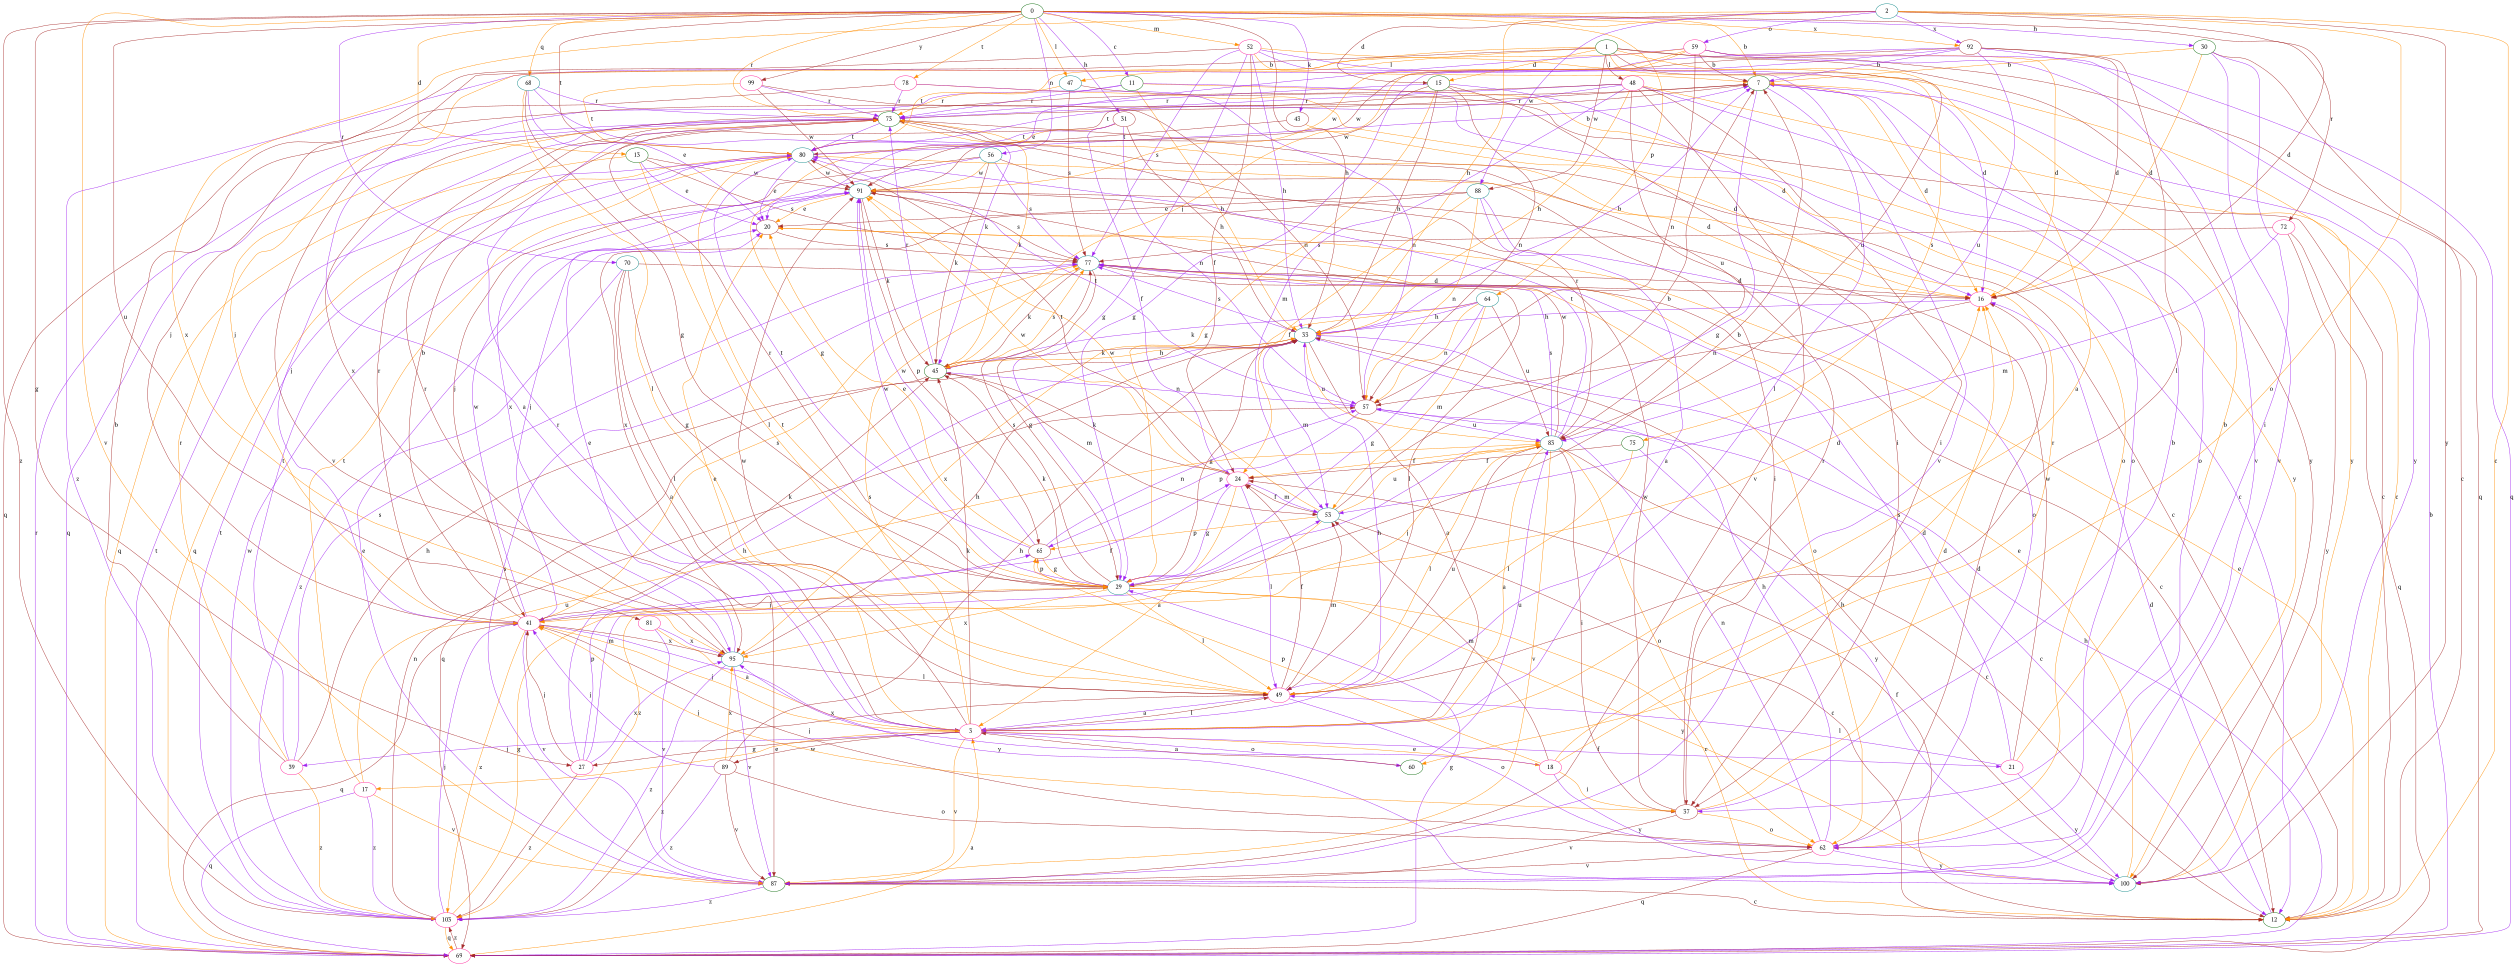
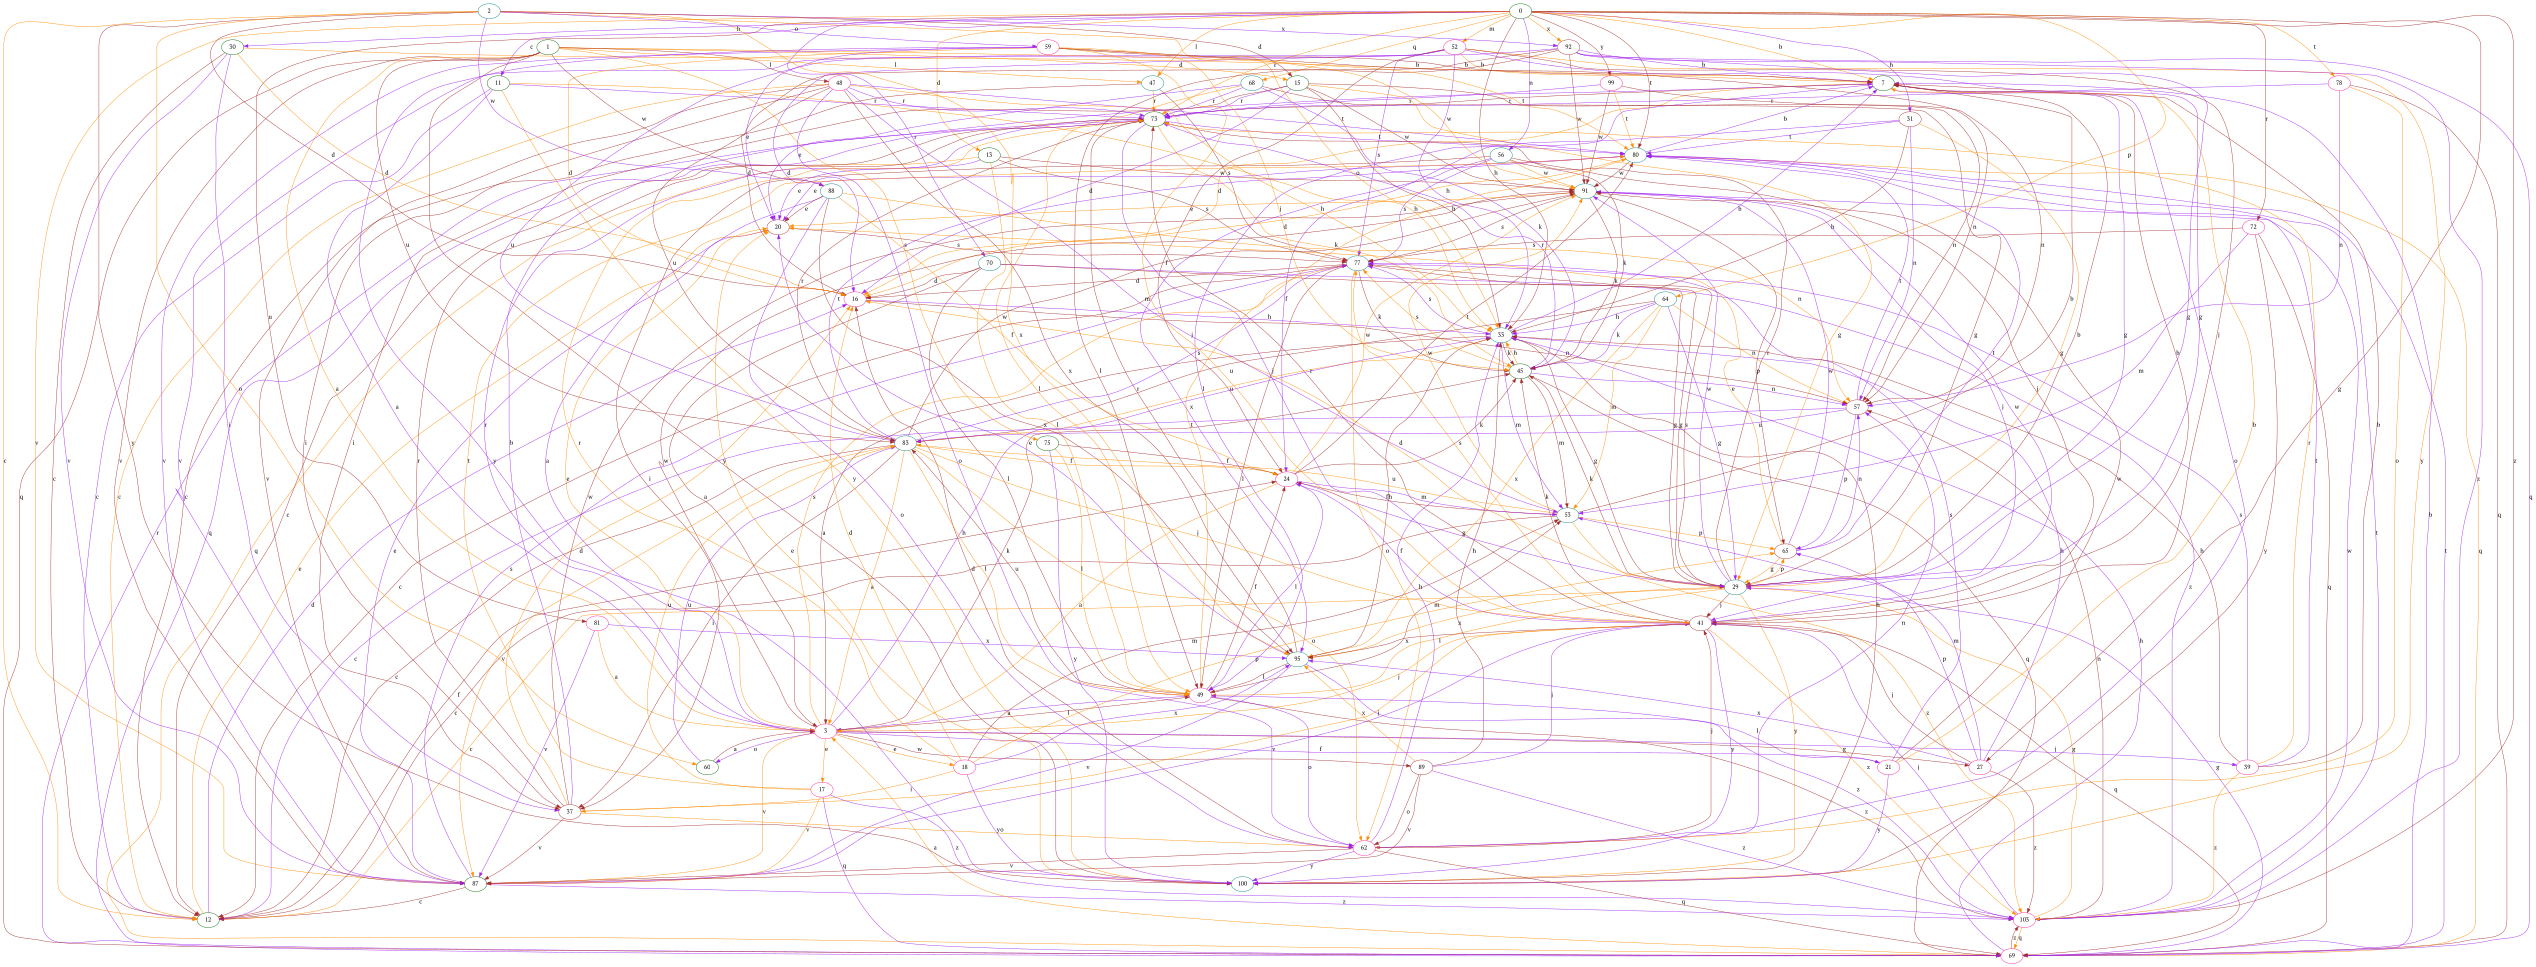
  strict digraph {
    fontname="PT Serif"
    node [color=deeppink fontname="PT Serif"]
    edge [color=purple fontname="PT Serif"]
    0 [color=darkgreen]
    7 [color=darkgreen]
    11 [color=darkgreen]
    13 [color=darkgreen]
    27
    30 [color=darkgreen]
    31 [color=brown]
    33 [color=teal]
-   43 [color=brown]
    47 [color=teal]
    52
    56 [color=teal]
    64 [color=teal]
    68 [color=teal]
    70 [color=teal]
    72
    73 [color=darkgreen]
    78
    80 [color=teal]
    81
    87 [color=darkgreen]
    92 [color=brown]
    99
    103
    16
    49
    29 [color=teal]
    62
    3
    100 [color=teal]
    12 [color=darkgreen]
    69
    20 [color=brown]
    77 [color=teal]
    91 [color=teal]
    95 [color=teal]
-   41
+   41 [color=brown]
    53 [color=teal]
    65 [color=brown]
    37 [color=brown]
    24
    57 [color=brown]
    83 [color=teal]
    45 [color=darkgreen]
    1 [color=darkgreen]
    15 [color=darkgreen]
    48
    75 [color=darkgreen]
    88 [color=teal]
    60 [color=darkgreen]
    17
    18
    21
    39
    89 [color=brown]
    2 [color=teal]
    59
    0 -> 7 [color=darkorange label=b]
    0 -> 11 [label=c]
    0 -> 13 [color=darkorange label=d]
    0 -> 27 [color=brown label=g]
    0 -> 30 [label=h]
    0 -> 31 [label=h]
    0 -> 33 [color=brown label=h]
-   0 -> 43 [label=k]
    0 -> 47 [color=darkorange label=l]
    0 -> 52 [color=darkorange label=m]
    0 -> 56 [label=n]
    0 -> 64 [color=darkorange label=p]
    0 -> 68 [color=darkorange label=q]
    0 -> 70 [label=r]
    0 -> 72 [color=brown label=r]
    0 -> 73 [color=darkorange label=r]
    0 -> 78 [color=darkorange label=t]
    0 -> 80 [color=brown label=t]
    0 -> 81 [color=brown label=u]
    0 -> 87 [color=darkorange label=v]
    0 -> 92 [color=darkorange label=x]
    0 -> 99 [color=brown label=y]
    0 -> 103 [color=brown label=z]
    7 -> 73 [color=brown label=r]
    7 -> 16 [color=darkorange label=d]
    7 -> 49 [label=l]
    7 -> 29 [label=g]
    7 -> 62 [label=o]
    11 -> 33 [color=darkorange label=h]
    11 -> 73 [label=r]
    11 -> 3 [label=a]
    11 -> 100 [color=darkorange label=y]
    11 -> 12 [label=c]
    13 -> 49 [color=darkorange label=l]
    13 -> 69 [color=darkorange label=q]
    13 -> 20 [label=e]
    13 -> 77 [color=brown label=s]
    13 -> 91 [color=brown label=w]
    27 -> 33 [label=h]
    27 -> 103 [color=brown label=z]
    27 -> 95 [label=x]
    27 -> 41 [color=brown label=j]
    27 -> 53 [label=m]
    27 -> 65 [label=p]
    30 -> 7 [color=darkorange label=b]
    30 -> 87 [label=v]
    30 -> 16 [color=darkorange label=d]
    30 -> 12 [color=brown label=c]
    30 -> 37 [label=i]
    31 -> 33 [color=brown label=h]
    31 -> 80 [label=t]
    31 -> 29 [color=darkorange label=g]
    31 -> 24 [label=f]
    31 -> 57 [label=n]
    33 -> 7 [label=b]
    33 -> 29 [color=brown label=g]
    33 -> 3 [color=brown label=a]
    33 -> 77 [label=s]
    33 -> 53 [label=m]
    33 -> 83 [color=darkorange label=u]
    33 -> 45 [color=brown label=k]
-   43 -> 80 [color=brown label=t]
-   43 -> 16 [color=darkorange label=d]
    47 -> 73 [color=darkorange label=r]
    47 -> 12 [color=brown label=c]
    47 -> 77 [color=brown label=s]
    52 -> 7 [color=darkorange label=b]
    52 -> 33 [label=h]
    52 -> 87 [label=v]
    52 -> 16 [label=d]
    52 -> 29 [label=g]
    52 -> 100 [color=darkorange label=y]
    52 -> 77 [label=s]
    52 -> 41 [color=brown label=j]
    52 -> 24 [color=brown label=f]
    56 -> 77 [label=s]
    56 -> 91 [color=darkorange label=w]
    56 -> 95 [label=x]
    56 -> 41 [color=brown label=j]
    56 -> 37 [color=brown label=i]
    56 -> 45 [color=brown label=k]
    64 -> 33 [label=h]
    64 -> 29 [label=g]
    64 -> 95 [color=darkorange label=x]
    64 -> 53 [color=darkorange label=m]
    64 -> 57 [color=darkorange label=n]
    64 -> 83 [color=brown label=u]
    64 -> 45 [label=k]
    68 -> 73 [label=r]
    68 -> 49 [color=darkorange label=l]
    68 -> 29 [color=brown label=g]
    68 -> 20 [label=e]
    68 -> 45 [label=k]
    70 -> 103 [label=z]
    70 -> 16 [color=brown label=d]
    70 -> 49 [color=brown label=l]
    70 -> 29 [color=brown label=g]
    70 -> 3 [color=brown label=a]
    72 -> 100 [color=brown label=y]
    72 -> 69 [color=brown label=q]
    72 -> 77 [color=brown label=s]
    72 -> 53 [label=m]
    73 -> 80 [label=t]
    73 -> 12 [color=brown label=c]
    73 -> 69 [label=q]
    73 -> 41 [label=j]
    73 -> 45 [color=darkorange label=k]
    78 -> 73 [label=r]
    78 -> 62 [color=darkorange label=o]
    78 -> 69 [color=brown label=q]
    78 -> 57 [label=n]
    80 -> 7 [label=b]
    80 -> 16 [color=darkorange label=d]
    80 -> 69 [color=darkorange label=q]
    80 -> 20 [label=e]
    80 -> 91 [color=brown label=w]
    81 -> 87 [label=v]
    81 -> 3 [color=darkorange label=a]
    81 -> 95 [label=x]
    87 -> 103 [label=z]
    87 -> 12 [color=brown label=c]
    87 -> 20 [label=e]
    87 -> 77 [label=s]
    92 -> 7 [label=b]
    92 -> 103 [label=z]
    92 -> 16 [color=brown label=d]
    92 -> 49 [color=brown label=l]
    92 -> 29 [label=g]
    92 -> 69 [label=q]
    92 -> 91 [color=brown label=w]
    92 -> 83 [label=u]
    99 -> 73 [label=r]
    99 -> 80 [color=darkorange label=t]
    99 -> 91 [color=brown label=w]
    99 -> 57 [color=brown label=n]
    103 -> 80 [label=t]
    103 -> 29 [color=darkorange label=g]
    103 -> 69 [color=darkorange label=q]
    103 -> 91 [label=w]
    103 -> 41 [label=j]
    103 -> 57 [color=brown label=n]
    16 -> 33 [label=h]
    16 -> 57 [color=brown label=n]
    49 -> 80 [color=darkorange label=t]
    49 -> 103 [color=brown label=z]
    49 -> 62 [label=o]
    49 -> 3 [label=a]
    49 -> 53 [color=brown label=m]
    49 -> 24 [color=brown label=f]
    49 -> 83 [color=brown label=u]
    29 -> 7 [color=brown label=b]
    29 -> 73 [color=brown label=r]
    29 -> 16 [color=darkorange label=d]
    29 -> 49 [color=darkorange label=l]
    29 -> 100 [color=darkorange label=y]
    29 -> 12 [color=darkorange label=c]
    29 -> 77 [color=brown label=s]
    29 -> 91 [label=w]
    29 -> 95 [color=darkorange label=x]
    29 -> 41 [color=brown label=j]
    29 -> 65 [color=darkorange label=p]
    29 -> 45 [color=brown label=k]
    62 -> 33 [label=h]
    62 -> 87 [color=brown label=v]
    62 -> 16 [color=brown label=d]
    62 -> 100 [label=y]
    62 -> 69 [color=brown label=q]
    62 -> 41 [color=brown label=j]
    62 -> 57 [label=n]
    3 -> 27 [color=brown label=g]
    3 -> 33 [label=h]
    3 -> 73 [label=r]
    3 -> 87 [color=darkorange label=v]
    3 -> 49 [color=brown label=l]
    3 -> 20 [color=darkorange label=e]
    3 -> 77 [color=darkorange label=s]
    3 -> 91 [color=brown label=w]
    3 -> 41 [color=darkorange label=j]
    3 -> 45 [color=brown label=k]
    3 -> 60 [label=o]
    3 -> 17 [color=darkorange label=e]
    3 -> 18 [color=darkorange label=e]
    3 -> 21 [label=f]
    3 -> 39 [label=j]
    3 -> 89 [color=brown label=w]
    100 -> 33 [color=brown label=h]
    100 -> 20 [color=darkorange label=e]
    12 -> 16 [label=d]
    12 -> 20 [color=darkorange label=e]
    12 -> 24 [color=brown label=f]
    69 -> 7 [label=b]
    69 -> 33 [label=h]
    69 -> 73 [label=r]
    69 -> 80 [label=t]
    69 -> 103 [color=brown label=z]
    69 -> 29 [label=g]
    69 -> 3 [color=darkorange label=a]
    20 -> 77 [color=brown label=s]
    77 -> 16 [color=brown label=d]
    77 -> 49 [color=brown label=l]
    77 -> 29 [color=brown label=g]
    77 -> 62 [color=darkorange label=o]
    77 -> 12 [color=brown label=c]
    77 -> 45 [color=brown label=k]
    91 -> 20 [color=darkorange label=e]
    91 -> 77 [color=brown label=s]
    91 -> 41 [label=j]
    91 -> 65 [color=brown label=p]
    91 -> 45 [color=brown label=k]
    95 -> 33 [color=brown label=h]
    95 -> 73 [color=brown label=r]
    95 -> 87 [label=v]
    95 -> 103 [label=z]
    95 -> 49 [color=brown label=l]
    95 -> 20 [label=e]
    41 -> 7 [color=brown label=b]
    41 -> 73 [color=brown label=r]
    41 -> 87 [label=v]
    41 -> 103 [color=darkorange label=z]
    41 -> 100 [label=y]
    41 -> 69 [color=brown label=q]
    41 -> 77 [color=darkorange label=s]
    41 -> 91 [label=w]
    41 -> 95 [color=brown label=x]
    41 -> 24 [label=f]
    41 -> 45 [color=brown label=k]
    53 -> 7 [color=brown label=b]
    53 -> 103 [color=darkorange label=z]
    53 -> 12 [color=brown label=c]
    53 -> 91 [color=darkorange label=w]
    53 -> 65 [color=darkorange label=p]
    53 -> 24 [color=brown label=f]
    53 -> 83 [color=darkorange label=u]
    65 -> 80 [label=t]
    65 -> 29 [color=darkorange label=g]
    65 -> 20 [color=darkorange label=e]
    65 -> 91 [label=w]
    65 -> 57 [label=n]
    37 -> 7 [label=b]
    37 -> 73 [color=brown label=r]
    37 -> 87 [color=brown label=v]
    37 -> 16 [color=darkorange label=d]
    37 -> 62 [color=darkorange label=o]
    37 -> 91 [color=brown label=w]
    37 -> 41 [color=darkorange label=j]
    24 -> 80 [color=brown label=t]
    24 -> 49 [label=l]
    24 -> 29 [label=g]
    24 -> 3 [color=darkorange label=a]
    24 -> 91 [color=darkorange label=w]
    24 -> 53 [label=m]
    24 -> 45 [color=brown label=k]
    57 -> 80 [label=t]
    57 -> 12 [label=c]
    57 -> 65 [label=p]
    57 -> 83 [label=u]
    83 -> 73 [color=brown label=r]
    83 -> 80 [label=t]
    83 -> 87 [color=darkorange label=v]
    83 -> 49 [color=darkorange label=l]
    83 -> 62 [color=darkorange label=o]
    83 -> 3 [color=darkorange label=a]
    83 -> 12 [color=brown label=c]
    83 -> 77 [label=s]
    83 -> 91 [color=brown label=w]
    83 -> 41 [color=darkorange label=j]
    83 -> 37 [color=brown label=i]
    83 -> 24 [color=darkorange label=f]
    45 -> 33 [color=darkorange label=h]
    45 -> 73 [label=r]
    45 -> 69 [color=brown label=q]
    45 -> 77 [color=darkorange label=s]
    45 -> 53 [color=brown label=m]
    45 -> 57 [label=n]
    1 -> 47 [color=darkorange label=l]
    1 -> 80 [color=darkorange label=t]
    1 -> 87 [color=brown label=v]
    1 -> 3 [color=darkorange label=a]
    1 -> 100 [color=brown label=y]
    1 -> 69 [color=brown label=q]
    1 -> 83 [color=brown label=u]
    1 -> 15 [color=darkorange label=d]
    1 -> 48 [color=brown label=l]
    1 -> 75 [color=darkorange label=s]
    1 -> 88 [color=brown label=w]
    15 -> 33 [color=brown label=h]
    15 -> 73 [label=r]
    15 -> 16 [label=d]
    15 -> 29 [color=darkorange label=g]
    15 -> 91 [color=brown label=w]
    15 -> 37 [color=brown label=i]
    15 -> 57 [color=brown label=n]
    48 -> 33 [color=darkorange label=h]
    48 -> 73 [label=r]
    48 -> 80 [label=t]
    48 -> 87 [color=brown label=v]
    48 -> 62 [label=o]
    48 -> 12 [color=darkorange label=c]
    48 -> 95 [color=brown label=x]
    48 -> 53 [label=m]
    48 -> 37 [color=brown label=i]
    48 -> 83 [color=brown label=u]
    75 -> 49 [color=darkorange label=l]
    75 -> 100 [label=y]
    75 -> 24 [color=brown label=f]
    88 -> 62 [label=o]
    88 -> 3 [label=a]
    88 -> 20 [color=brown label=e]
    88 -> 95 [color=brown label=x]
    88 -> 24 [color=darkorange label=f]
    88 -> 57 [color=darkorange label=n]
    60 -> 3 [color=brown label=a]
    60 -> 83 [label=u]
    17 -> 80 [color=darkorange label=t]
    17 -> 87 [color=darkorange label=v]
    17 -> 103 [label=z]
    17 -> 69 [label=q]
    17 -> 83 [color=darkorange label=u]
    18 -> 73 [color=darkorange label=r]
    18 -> 16 [color=darkorange label=d]
    18 -> 100 [label=y]
    18 -> 95 [label=x]
    18 -> 53 [color=brown label=m]
    18 -> 65 [color=darkorange label=p]
    18 -> 37 [color=darkorange label=i]
    21 -> 7 [color=darkorange label=b]
    21 -> 49 [label=l]
    21 -> 100 [label=y]
    21 -> 77 [label=s]
    21 -> 91 [color=brown label=w]
    39 -> 7 [color=brown label=b]
    39 -> 33 [color=brown label=h]
    39 -> 73 [color=darkorange label=r]
    39 -> 80 [label=t]
    39 -> 103 [color=darkorange label=z]
    39 -> 77 [label=s]
    89 -> 33 [color=brown label=h]
    89 -> 87 [color=brown label=v]
    89 -> 103 [label=z]
    89 -> 62 [color=brown label=o]
    89 -> 95 [color=darkorange label=x]
    89 -> 41 [label=j]
-   2 -> 33 [color=darkorange label=h]
+   2 -> 33 [color=darkorange label=o]
    2 -> 92 [label=x]
    2 -> 16 [color=brown label=d]
    2 -> 100 [color=brown label=y]
    2 -> 12 [color=darkorange label=c]
    2 -> 95 [color=darkorange label=x]
    2 -> 15 [color=brown label=d]
    2 -> 88 [label=w]
    2 -> 60 [color=darkorange label=o]
    2 -> 59 [label=o]
    59 -> 7 [color=brown label=b]
    59 -> 87 [label=v]
    59 -> 16 [color=darkorange label=d]
    59 -> 100 [label=y]
    59 -> 20 [label=e]
    59 -> 91 [color=darkorange label=w]
    59 -> 41 [color=darkorange label=j]
    59 -> 57 [color=brown label=n]
    59 -> 45 [color=darkorange label=j]
  }
